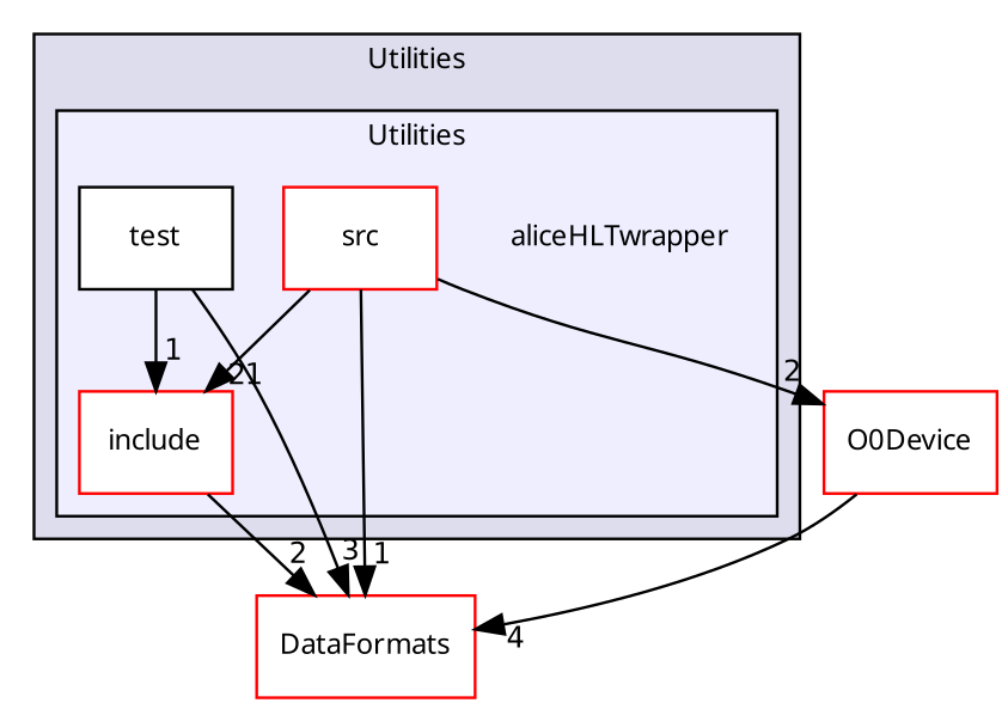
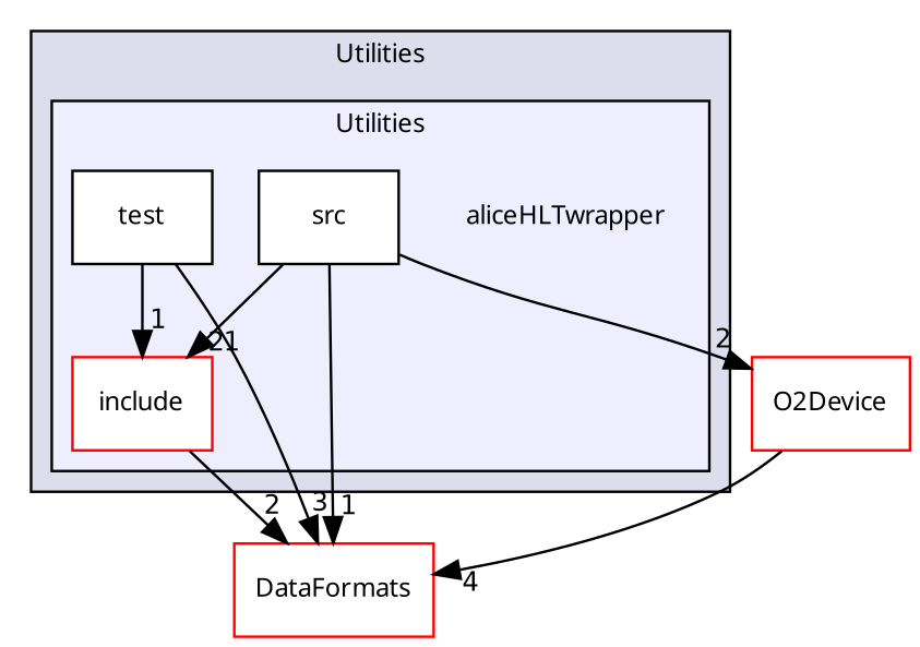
  digraph {
    compound=true
    fontname="Noto Sans"
    node [fontname="Noto Sans" fontsize=10 shape=box color=red]
    edge [headlabel=2 labeldistance=1.5 labelfontname=Helvetica labelfontsize=10 fontname="Noto Sans"]
    n1 [label=aliceHLTwrapper shape=plaintext color=""]
    n2 [fillcolor=white label=include style=filled]
-   n3 [fillcolor=white label=src style=filled]
+   n3 [color=black fillcolor=white label=src style=filled]
    n4 [color=black fillcolor=white label=test style=filled]
    n5 [label=DataFormats]
-   n6 [label=O0Device]
+   n6 [label=O2Device]
    subgraph cluster_1 {
      bgcolor="#ddddee"
      fontsize=10
      label=Utilities
      pencolor=black
      subgraph cluster_2 {
        bgcolor="#eeeeff"
        fontsize=10
        pencolor=black
        n1
        n2
        n3
        n4
      }
    }
    n2 -> n5
    n3 -> n2 [headlabel=21]
    n3 -> n5 [headlabel=1]
    n3 -> n6
    n4 -> n2 [headlabel=1]
    n4 -> n5 [headlabel=3]
    n6 -> n5 [headlabel=4]
  }
